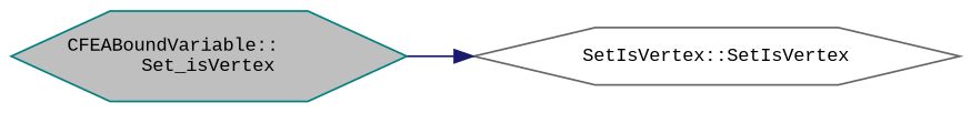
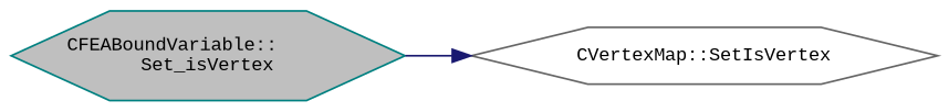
  digraph {
    rankdir=LR
    fontname="Liberation Mono"
    node [fontname="Liberation Mono" fontsize=10 shape=hexagon style=filled]
    n1 [color=teal fillcolor=grey75 fontcolor=black height=0.2 label="CFEABoundVariable::\lSet_isVertex" width=0.4]
-   n2 [color=gray40 fillcolor=white height=0.2 label="SetIsVertex::SetIsVertex" width=0.4]
+   n2 [color=gray40 fillcolor=white height=0.2 label="CVertexMap::SetIsVertex" width=0.4]
    n1 -> n2 [color=midnightblue fontname="Liberation Mono" fontsize=10 labelfontname=Helvetica labelfontsize=10 style=solid]
  }
